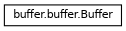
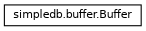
  digraph {
    rankdir=LR
-   n1 [color=black fillcolor=white fontname=Helvetica fontsize=10 height=0.2 label="buffer.buffer.Buffer" shape=record style=filled width=0.4]
+   n1 [color=black fillcolor=white fontname=Helvetica fontsize=10 height=0.2 label="simpledb.buffer.Buffer" shape=record style=filled width=0.4]
  }
